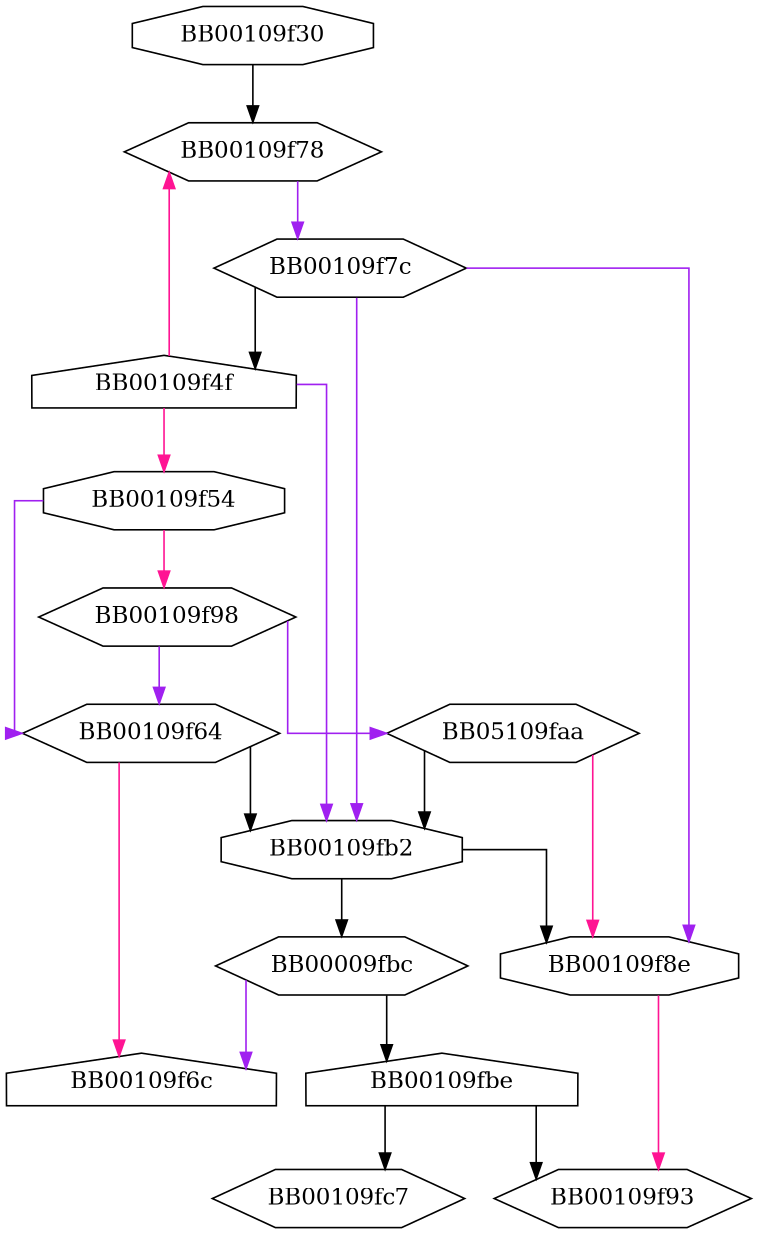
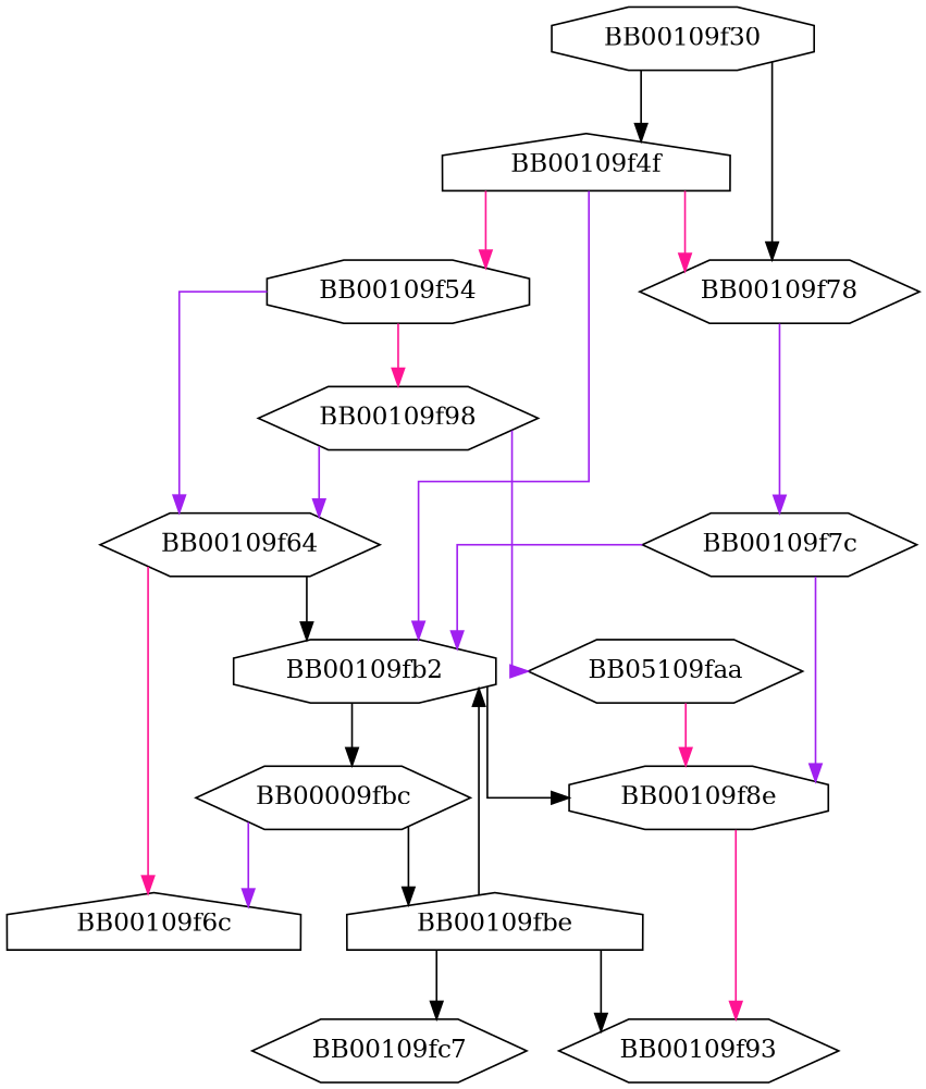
  digraph {
    splines=ortho
    node [shape=hexagon]
    edge [color=black]
    BB00109f30 [shape=octagon]
    BB00109f78
    BB00109f4f [shape=house]
    BB00109f7c
    BB00109fb2 [shape=octagon]
    BB00109f54 [shape=octagon]
    BB00109f8e [shape=octagon]
    n8 [label=BB00009fbc]
    BB00109f98
    BB00109f64
    n11 [label=BB05109faa]
    BB00109f6c [shape=house]
    BB00109f93
    BB00109fbe [shape=house]
    BB00109fc7
    BB00109f30 -> BB00109f78
-   BB00109f7c -> BB00109f4f
+   BB00109f30 -> BB00109f4f
    BB00109f78 -> BB00109f7c [color=purple]
    BB00109f4f -> BB00109f78 [color=deeppink]
    BB00109f4f -> BB00109fb2 [color=purple]
    BB00109f4f -> BB00109f54 [color=deeppink]
    BB00109f7c -> BB00109fb2 [color=purple]
    BB00109f7c -> BB00109f8e [color=purple]
    BB00109fb2 -> BB00109f8e
    BB00109fb2 -> n8
    BB00109f54 -> BB00109f98 [color=deeppink]
    BB00109f54 -> BB00109f64 [color=purple]
    BB00109f8e -> BB00109f93 [color=deeppink]
    n8 -> BB00109f6c [color=purple]
    n8 -> BB00109fbe
    BB00109f98 -> BB00109f64 [color=purple]
    BB00109f98 -> n11 [color=purple]
    BB00109f64 -> BB00109fb2
    BB00109f64 -> BB00109f6c [color=deeppink]
-   n11 -> BB00109fb2
+   BB00109fbe -> BB00109fb2
    n11 -> BB00109f8e [color=deeppink]
    BB00109fbe -> BB00109f93
    BB00109fbe -> BB00109fc7
  }
